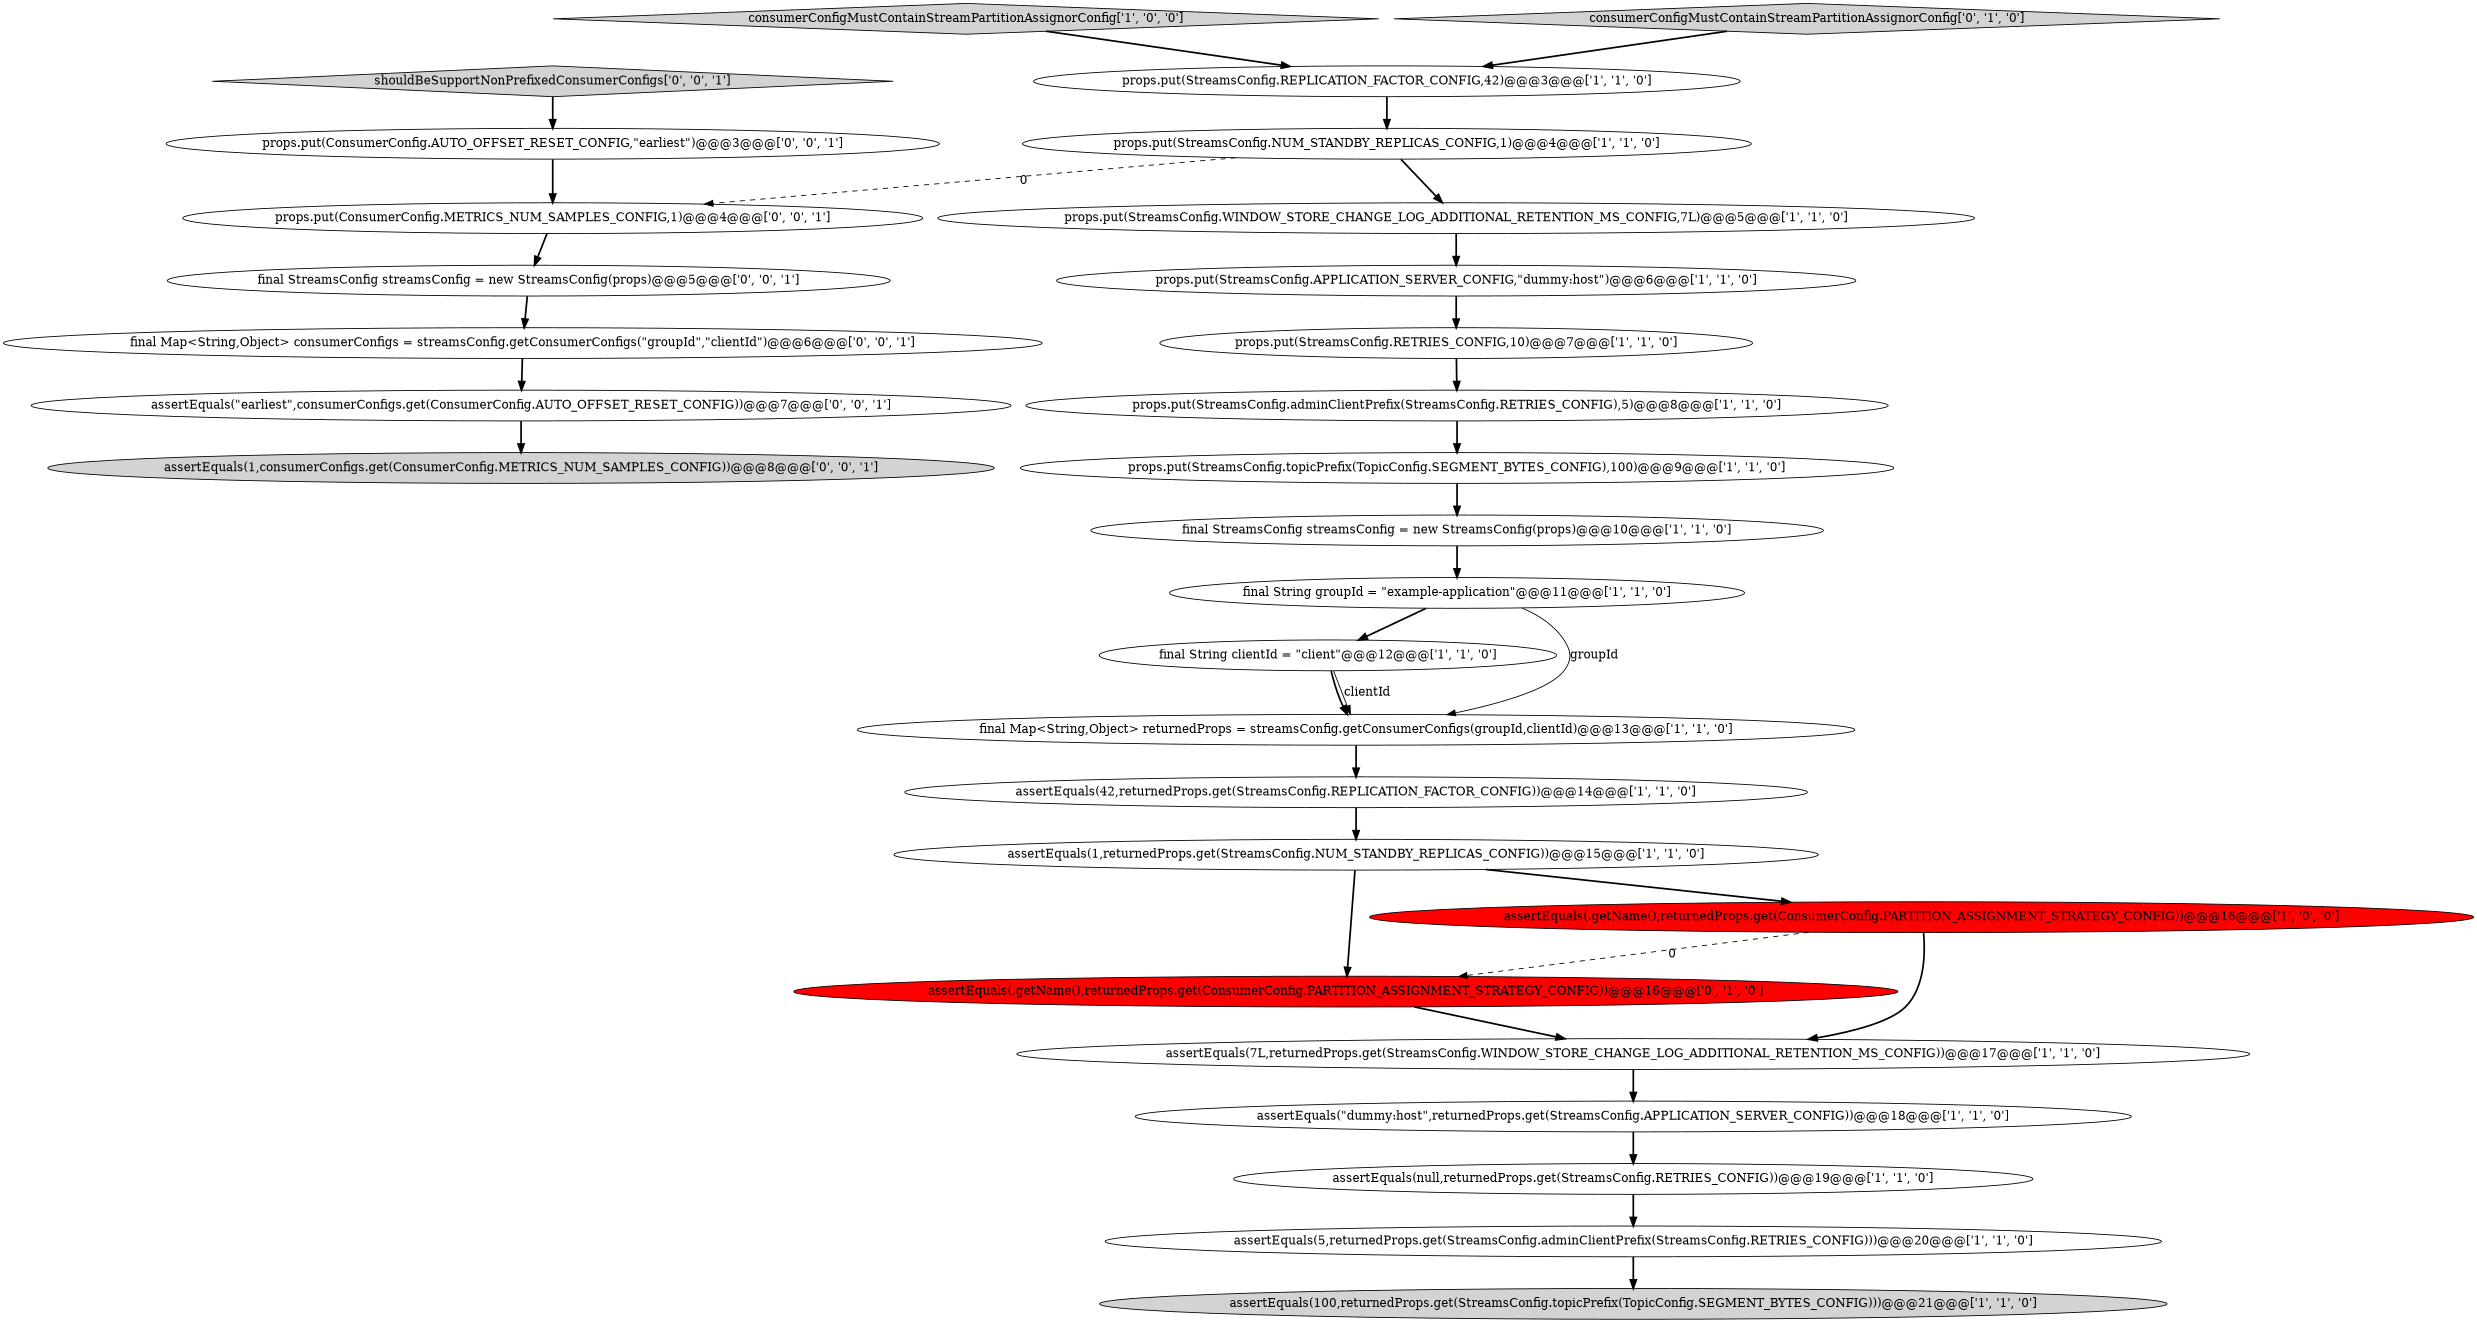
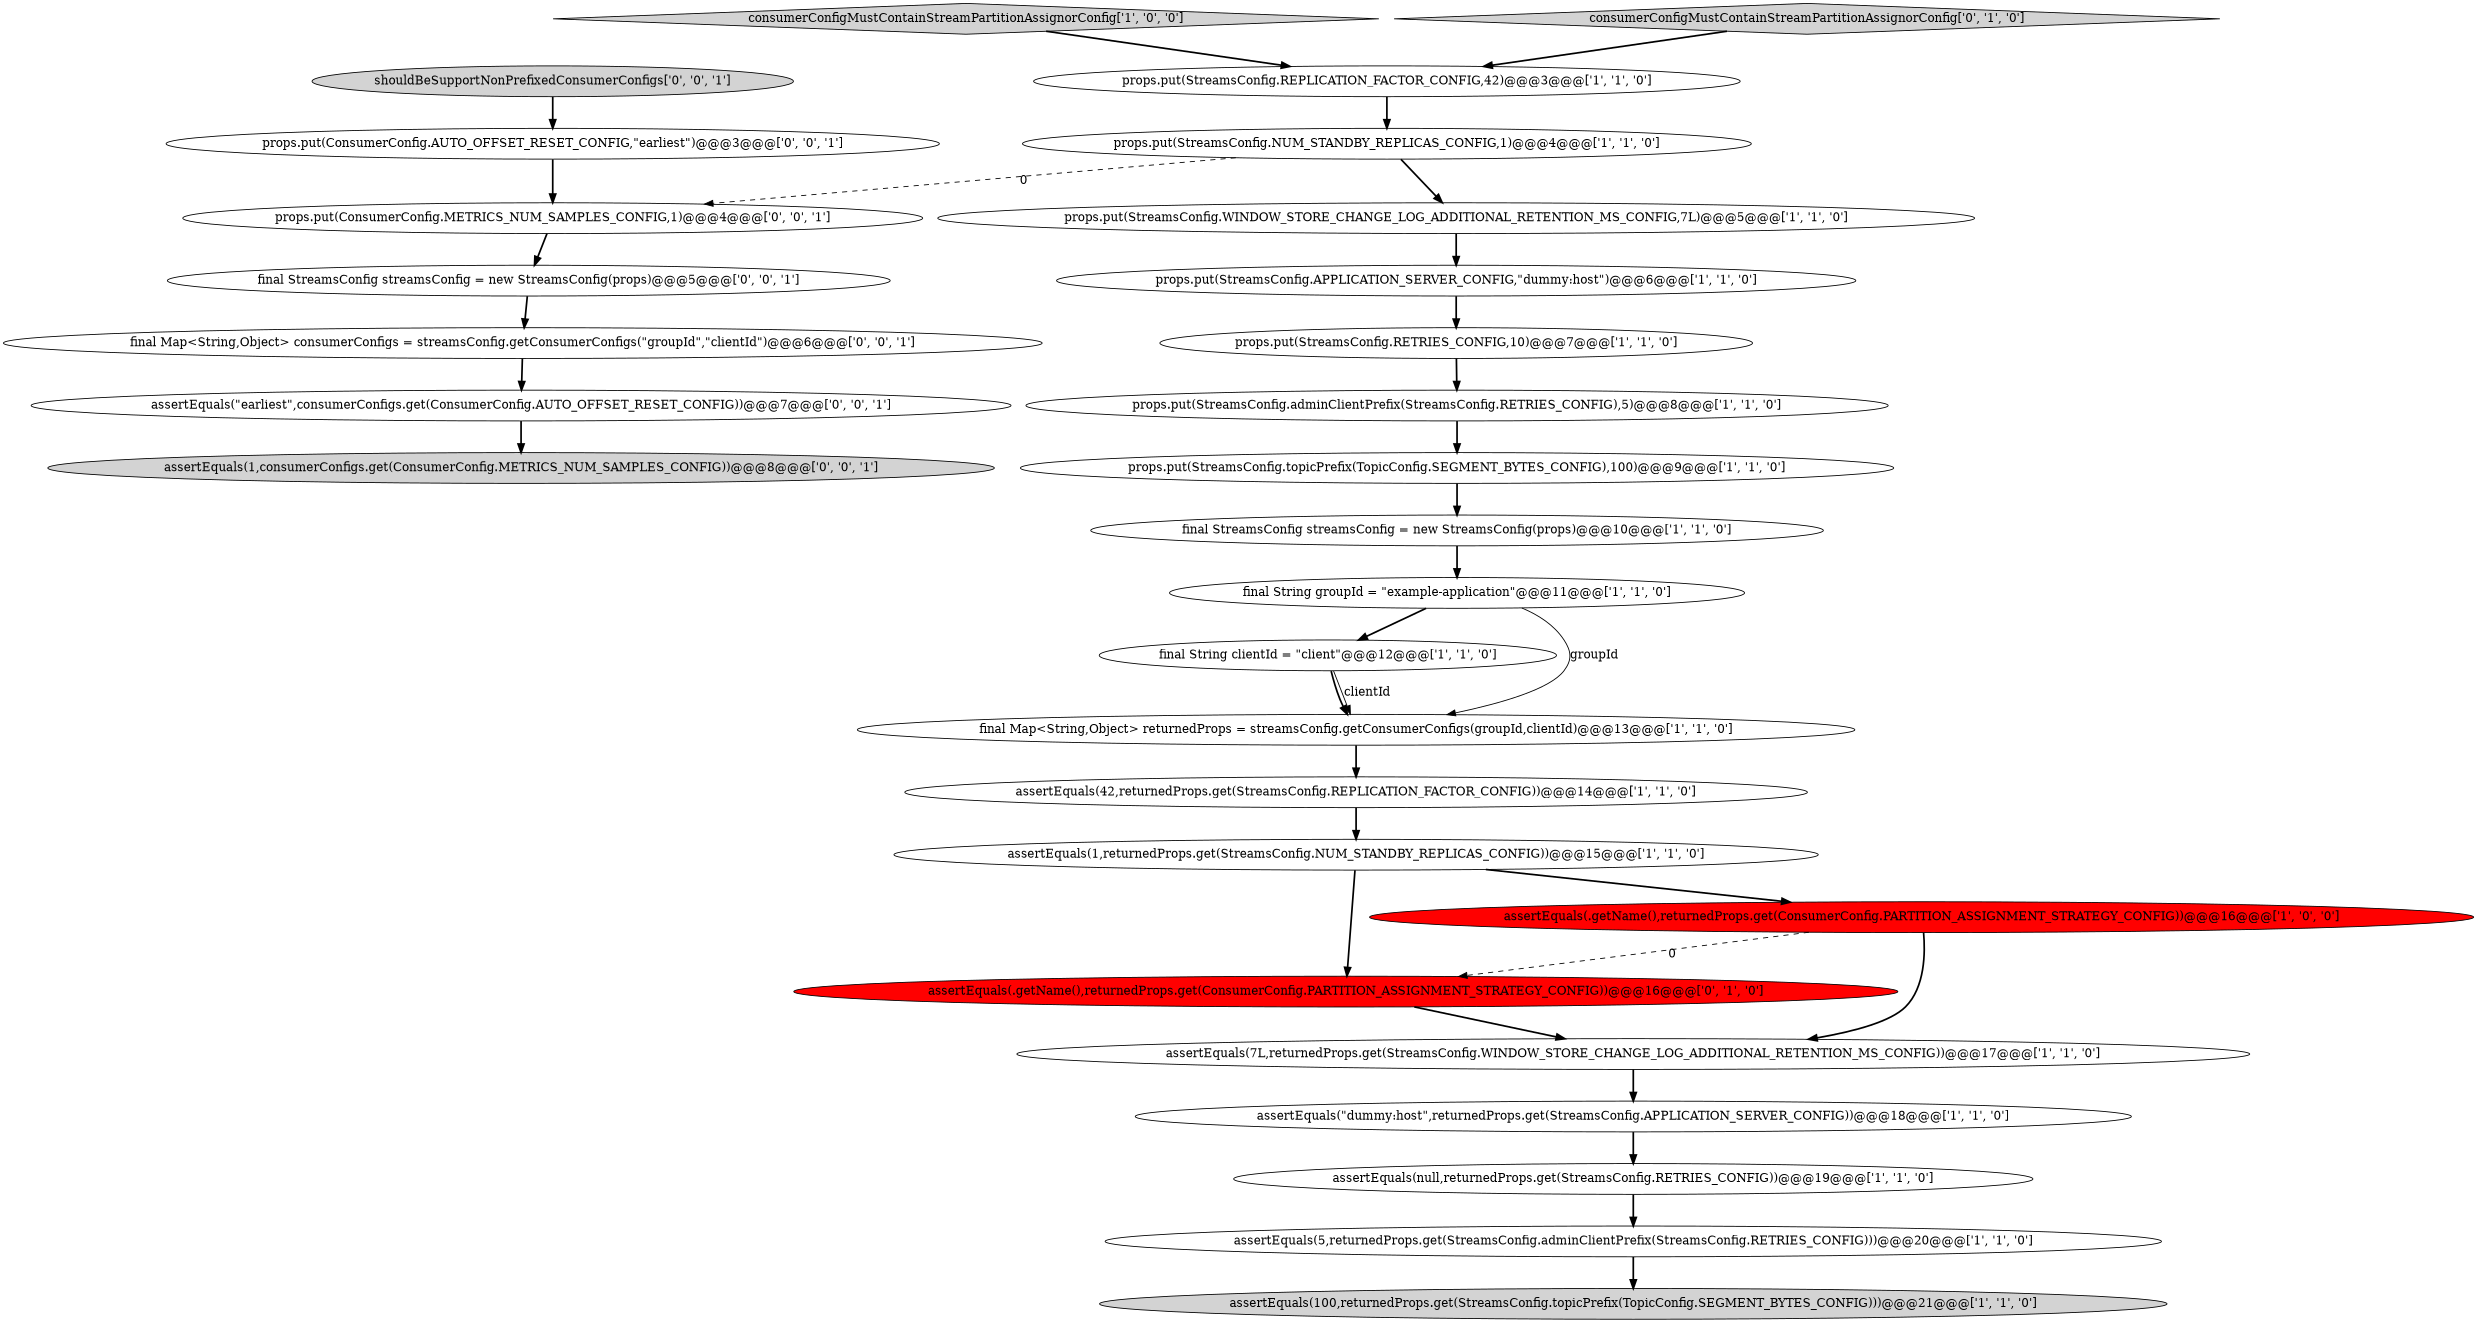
  digraph {
    node [fillcolor=white shape=ellipse style=filled]
    edge [style=bold]
    n1 [label="final String clientId = \"client\"@@@12@@@['1', '1', '0']"]
    n2 [label="final Map<String,Object> returnedProps = streamsConfig.getConsumerConfigs(groupId,clientId)@@@13@@@['1', '1', '0']"]
    n3 [label="props.put(StreamsConfig.RETRIES_CONFIG,10)@@@7@@@['1', '1', '0']"]
    n4 [label="props.put(StreamsConfig.adminClientPrefix(StreamsConfig.RETRIES_CONFIG),5)@@@8@@@['1', '1', '0']"]
    n5 [fillcolor=lightgray label="assertEquals(1,consumerConfigs.get(ConsumerConfig.METRICS_NUM_SAMPLES_CONFIG))@@@8@@@['0', '0', '1']"]
    n6 [label="assertEquals(\"dummy:host\",returnedProps.get(StreamsConfig.APPLICATION_SERVER_CONFIG))@@@18@@@['1', '1', '0']"]
    n7 [label="assertEquals(null,returnedProps.get(StreamsConfig.RETRIES_CONFIG))@@@19@@@['1', '1', '0']"]
    n8 [fillcolor=red label="assertEquals(.getName(),returnedProps.get(ConsumerConfig.PARTITION_ASSIGNMENT_STRATEGY_CONFIG))@@@16@@@['0', '1', '0']"]
    n9 [label="assertEquals(7L,returnedProps.get(StreamsConfig.WINDOW_STORE_CHANGE_LOG_ADDITIONAL_RETENTION_MS_CONFIG))@@@17@@@['1', '1', '0']"]
    n10 [label="assertEquals(5,returnedProps.get(StreamsConfig.adminClientPrefix(StreamsConfig.RETRIES_CONFIG)))@@@20@@@['1', '1', '0']"]
    n11 [label="props.put(StreamsConfig.WINDOW_STORE_CHANGE_LOG_ADDITIONAL_RETENTION_MS_CONFIG,7L)@@@5@@@['1', '1', '0']"]
    n12 [label="props.put(StreamsConfig.APPLICATION_SERVER_CONFIG,\"dummy:host\")@@@6@@@['1', '1', '0']"]
    n13 [label="props.put(ConsumerConfig.METRICS_NUM_SAMPLES_CONFIG,1)@@@4@@@['0', '0', '1']"]
    n14 [label="final StreamsConfig streamsConfig = new StreamsConfig(props)@@@5@@@['0', '0', '1']"]
    n15 [label="props.put(StreamsConfig.topicPrefix(TopicConfig.SEGMENT_BYTES_CONFIG),100)@@@9@@@['1', '1', '0']"]
    n16 [label="props.put(ConsumerConfig.AUTO_OFFSET_RESET_CONFIG,\"earliest\")@@@3@@@['0', '0', '1']"]
    n17 [label="final StreamsConfig streamsConfig = new StreamsConfig(props)@@@10@@@['1', '1', '0']"]
    n18 [label="final String groupId = \"example-application\"@@@11@@@['1', '1', '0']"]
    n19 [label="final Map<String,Object> consumerConfigs = streamsConfig.getConsumerConfigs(\"groupId\",\"clientId\")@@@6@@@['0', '0', '1']"]
    n20 [label="assertEquals(\"earliest\",consumerConfigs.get(ConsumerConfig.AUTO_OFFSET_RESET_CONFIG))@@@7@@@['0', '0', '1']"]
    n21 [fillcolor=lightgray label="assertEquals(100,returnedProps.get(StreamsConfig.topicPrefix(TopicConfig.SEGMENT_BYTES_CONFIG)))@@@21@@@['1', '1', '0']"]
    n22 [label="props.put(StreamsConfig.REPLICATION_FACTOR_CONFIG,42)@@@3@@@['1', '1', '0']"]
    n23 [label="props.put(StreamsConfig.NUM_STANDBY_REPLICAS_CONFIG,1)@@@4@@@['1', '1', '0']"]
    n24 [fillcolor=red label="assertEquals(.getName(),returnedProps.get(ConsumerConfig.PARTITION_ASSIGNMENT_STRATEGY_CONFIG))@@@16@@@['1', '0', '0']"]
    n25 [fillcolor=lightgray label="consumerConfigMustContainStreamPartitionAssignorConfig['1', '0', '0']" shape=diamond]
    n26 [label="assertEquals(42,returnedProps.get(StreamsConfig.REPLICATION_FACTOR_CONFIG))@@@14@@@['1', '1', '0']"]
    n27 [label="assertEquals(1,returnedProps.get(StreamsConfig.NUM_STANDBY_REPLICAS_CONFIG))@@@15@@@['1', '1', '0']"]
    n28 [fillcolor=lightgray label="consumerConfigMustContainStreamPartitionAssignorConfig['0', '1', '0']" shape=diamond]
-   n29 [fillcolor=lightgray label="shouldBeSupportNonPrefixedConsumerConfigs['0', '0', '1']" shape=diamond]
+   n29 [fillcolor=lightgray label="shouldBeSupportNonPrefixedConsumerConfigs['0', '0', '1']"]
    n1 -> n2
    n1 -> n2 [label=clientId style=solid]
    n2 -> n26
    n3 -> n4
    n4 -> n15
    n6 -> n7
    n7 -> n10
    n8 -> n9
    n9 -> n6
    n10 -> n21
    n11 -> n12
    n12 -> n3
    n13 -> n14
    n14 -> n19
    n15 -> n17
    n16 -> n13
    n17 -> n18
    n18 -> n1
    n18 -> n2 [label=groupId style=solid]
    n19 -> n20
    n20 -> n5
    n22 -> n23
    n23 -> n11
    n23 -> n13 [label=0 style=dashed]
    n24 -> n8 [label=0 style=dashed]
    n24 -> n9
    n25 -> n22
    n26 -> n27
    n27 -> n8
    n27 -> n24
    n28 -> n22
    n29 -> n16
  }
